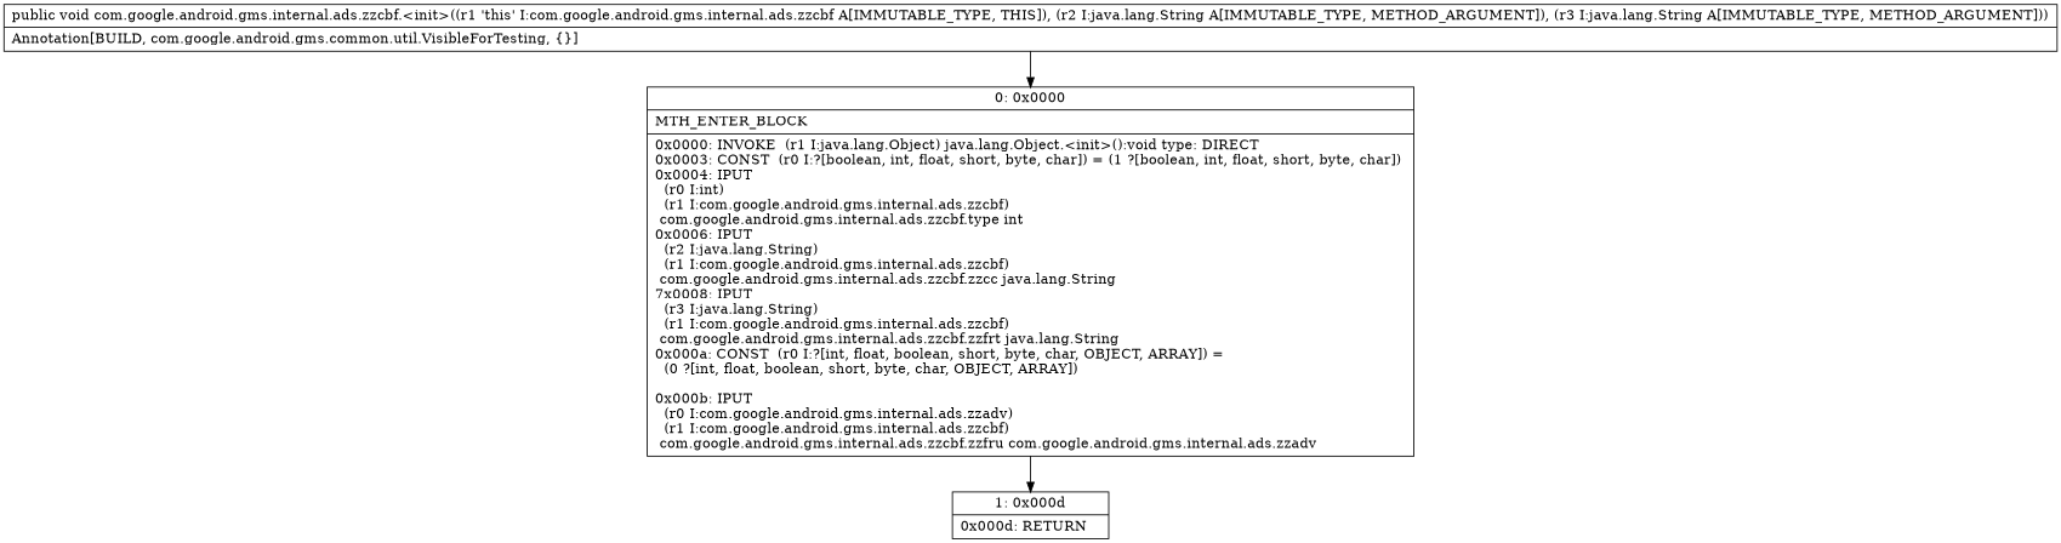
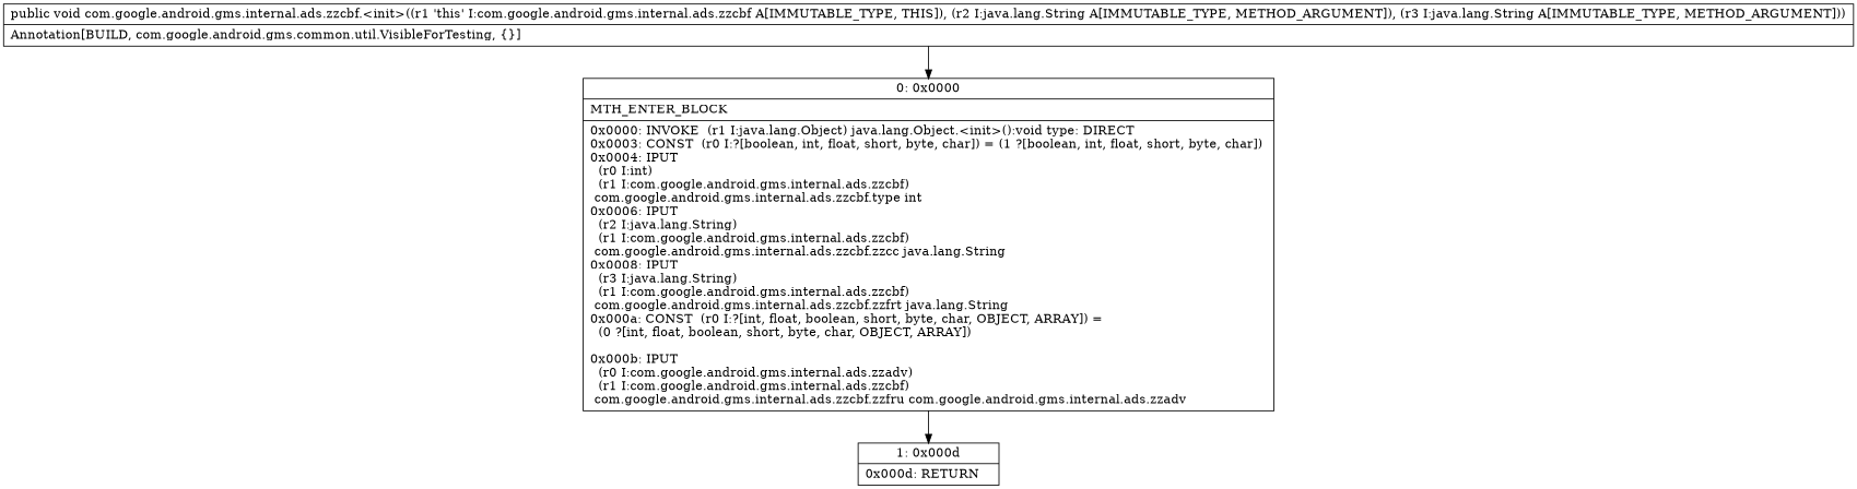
  digraph {
    node [shape=record]
-   n1 [label="{0\:\ 0x0000|MTH_ENTER_BLOCK\l|0x0000: INVOKE  (r1 I:java.lang.Object) java.lang.Object.\<init\>():void type: DIRECT \l0x0003: CONST  (r0 I:?[boolean, int, float, short, byte, char]) = (1 ?[boolean, int, float, short, byte, char]) \l0x0004: IPUT  \l  (r0 I:int)\l  (r1 I:com.google.android.gms.internal.ads.zzcbf)\l com.google.android.gms.internal.ads.zzcbf.type int \l0x0006: IPUT  \l  (r2 I:java.lang.String)\l  (r1 I:com.google.android.gms.internal.ads.zzcbf)\l com.google.android.gms.internal.ads.zzcbf.zzcc java.lang.String \l7x0008: IPUT  \l  (r3 I:java.lang.String)\l  (r1 I:com.google.android.gms.internal.ads.zzcbf)\l com.google.android.gms.internal.ads.zzcbf.zzfrt java.lang.String \l0x000a: CONST  (r0 I:?[int, float, boolean, short, byte, char, OBJECT, ARRAY]) = \l  (0 ?[int, float, boolean, short, byte, char, OBJECT, ARRAY])\l \l0x000b: IPUT  \l  (r0 I:com.google.android.gms.internal.ads.zzadv)\l  (r1 I:com.google.android.gms.internal.ads.zzcbf)\l com.google.android.gms.internal.ads.zzcbf.zzfru com.google.android.gms.internal.ads.zzadv \l}"]
+   n1 [label="{0\:\ 0x0000|MTH_ENTER_BLOCK\l|0x0000: INVOKE  (r1 I:java.lang.Object) java.lang.Object.\<init\>():void type: DIRECT \l0x0003: CONST  (r0 I:?[boolean, int, float, short, byte, char]) = (1 ?[boolean, int, float, short, byte, char]) \l0x0004: IPUT  \l  (r0 I:int)\l  (r1 I:com.google.android.gms.internal.ads.zzcbf)\l com.google.android.gms.internal.ads.zzcbf.type int \l0x0006: IPUT  \l  (r2 I:java.lang.String)\l  (r1 I:com.google.android.gms.internal.ads.zzcbf)\l com.google.android.gms.internal.ads.zzcbf.zzcc java.lang.String \l0x0008: IPUT  \l  (r3 I:java.lang.String)\l  (r1 I:com.google.android.gms.internal.ads.zzcbf)\l com.google.android.gms.internal.ads.zzcbf.zzfrt java.lang.String \l0x000a: CONST  (r0 I:?[int, float, boolean, short, byte, char, OBJECT, ARRAY]) = \l  (0 ?[int, float, boolean, short, byte, char, OBJECT, ARRAY])\l \l0x000b: IPUT  \l  (r0 I:com.google.android.gms.internal.ads.zzadv)\l  (r1 I:com.google.android.gms.internal.ads.zzcbf)\l com.google.android.gms.internal.ads.zzcbf.zzfru com.google.android.gms.internal.ads.zzadv \l}"]
    n2 [label="{1\:\ 0x000d|0x000d: RETURN   \l}"]
    n3 [label="{public void com.google.android.gms.internal.ads.zzcbf.\<init\>((r1 'this' I:com.google.android.gms.internal.ads.zzcbf A[IMMUTABLE_TYPE, THIS]), (r2 I:java.lang.String A[IMMUTABLE_TYPE, METHOD_ARGUMENT]), (r3 I:java.lang.String A[IMMUTABLE_TYPE, METHOD_ARGUMENT]))  | Annotation[BUILD, com.google.android.gms.common.util.VisibleForTesting, \{\}]\l}"]
    n1 -> n2
    n3 -> n1
  }
